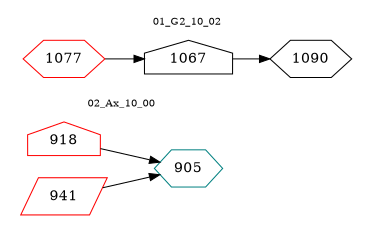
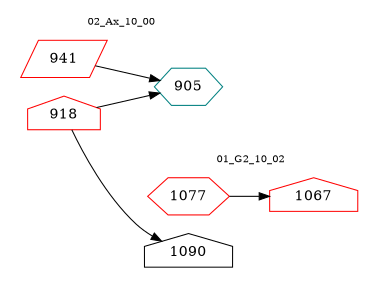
  digraph {
    rankdir=LR
    node [color=red shape=hexagon]
    edge [color=black]
    n1 [label=918 shape=house]
    n2 [color=teal label=905]
    n3 [label=941 shape=parallelogram]
    n4 [label=1077]
-   n5 [color=black label=1067 shape=house]
-   n6 [color=black label=1090]
+   n5 [label=1067 shape=house]
+   n6 [color=black label=1090 shape=house]
    subgraph cluster_1 {
      color=white
      fontsize=10
      label="02_Ax_10_00"
      n1
      n2
      n3
    }
    subgraph cluster_2 {
      color=white
      fontsize=10
      label="01_G2_10_02"
      n4
      n5
      n6
    }
    n1 -> n2
    n3 -> n2
    n4 -> n5
-   n5 -> n6
+   n1 -> n6
  }
